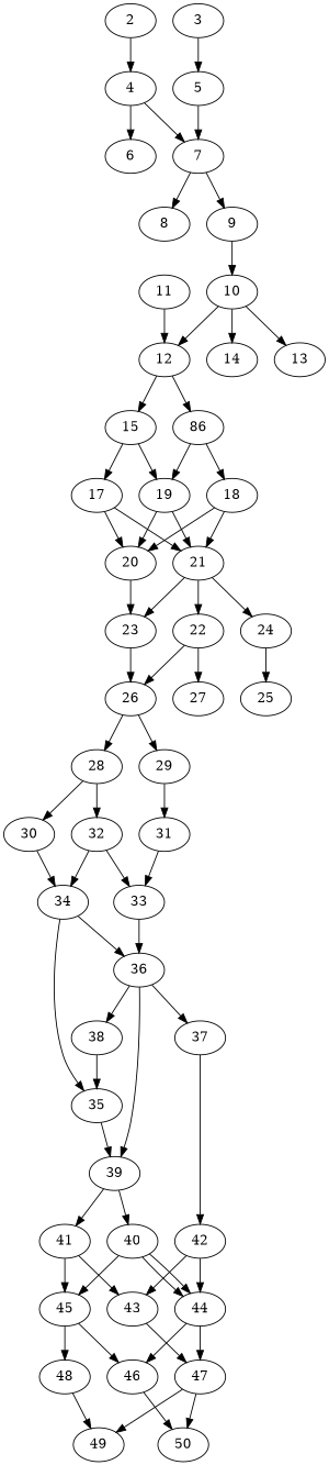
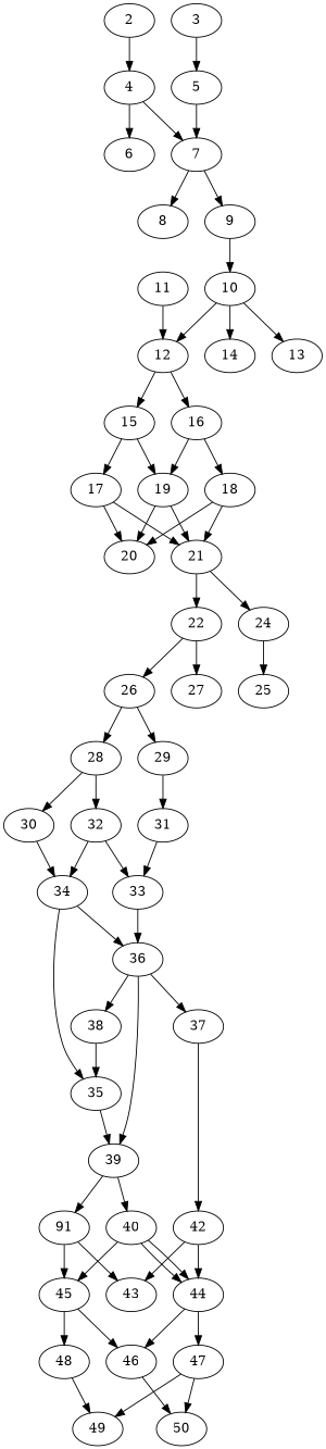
  digraph {
    node [alpha=0.03]
    2 [alpha=0.13 expect_size=19714048]
    4 [alpha=0.05 expect_size=48174080]
    6 [alpha=0.09 expect_size=33167360]
    7 [alpha=0.09 expect_size=19552256]
    8 [expect_size=45385728]
    9 [alpha=0.02 expect_size=52260864]
    3 [alpha=0.08 expect_size=47161344]
    5 [alpha=0.06 expect_size=22294528]
    10 [alpha=0.02 expect_size=47453184]
    11 [alpha=0.20 expect_size=41352192]
    12 [alpha=0.01 expect_size=14401536]
    13 [expect_size=44419072]
    14 [alpha=0.13 expect_size=15963136]
    15 [alpha=0.11 expect_size=27276288]
-   16 [alpha=0.05 expect_size=41897984 label=86]
+   16 [alpha=0.05 expect_size=41897984]
    17 [expect_size=16265216]
    19 [alpha=0.08 expect_size=44897280]
    18 [alpha=0.01 expect_size=37686272]
    20 [alpha=0.14 expect_size=50159616]
    21 [alpha=0.11 expect_size=6907904]
-   23 [alpha=0.16 expect_size=8935424]
    22 [alpha=0.15 expect_size=5919744]
    24 [alpha=0.16 expect_size=15233024]
    26 [alpha=0.01 expect_size=25836544]
    27 [alpha=0.06 expect_size=37248000]
    25 [alpha=0.02 expect_size=46541824]
    28 [alpha=0.07 expect_size=43748352]
    29 [alpha=0.09 expect_size=45541376]
    30 [alpha=0.08 expect_size=17639424]
    32 [alpha=0.02 expect_size=30213120]
    31 [expect_size=50591744]
    34 [alpha=0.17 expect_size=9169920]
    33 [alpha=0.17 expect_size=18161664]
    36 [alpha=0.11 expect_size=51842048]
    35 [alpha=0.06 expect_size=46170112]
    38 [expect_size=20100096]
    39 [expect_size=37140480]
    37 [alpha=0.20 expect_size=6924288]
    40 [alpha=0.02 expect_size=10691584]
-   41 [alpha=0.01 expect_size=30149632]
+   41 [alpha=0.01 expect_size=30149632 label=91]
    42 [alpha=0.01 expect_size=37254144]
    44 [alpha=0.09 expect_size=33866752]
    45 [alpha=0.12 expect_size=26087424]
    43 [expect_size=41162752]
    47 [alpha=0.09 expect_size=17464320]
    46 [alpha=0.04 expect_size=39859200]
    48 [alpha=0.11 expect_size=17112064]
    50 [alpha=0.14 expect_size=30781440]
    49 [alpha=0.10 expect_size=24061952]
    2 -> 4
    4 -> 6
    4 -> 7
    7 -> 8
    7 -> 9
    9 -> 10
    3 -> 5
    5 -> 7
    10 -> 12
    10 -> 13
    10 -> 14
    11 -> 12
    12 -> 15
    12 -> 16
    15 -> 17
    15 -> 19
    16 -> 19
    16 -> 18
    17 -> 20
    17 -> 21
    19 -> 20
    19 -> 21
    18 -> 20
    18 -> 21
-   20 -> 23
-   21 -> 23
    21 -> 22
    21 -> 24
-   23 -> 26
    22 -> 26
    22 -> 27
    24 -> 25
    26 -> 28
    26 -> 29
    28 -> 30
    28 -> 32
    29 -> 31
    30 -> 34
    32 -> 34
    32 -> 33
    31 -> 33
    34 -> 36
    34 -> 35
    33 -> 36
    36 -> 38
    36 -> 39
    36 -> 37
    35 -> 39
    38 -> 35
    39 -> 40
    39 -> 41
    37 -> 42
    40 -> 44
    40 -> 44
    40 -> 45
    41 -> 45
    41 -> 43
    42 -> 44
    42 -> 43
    44 -> 47
    44 -> 46
    45 -> 46
    45 -> 48
-   43 -> 47
    47 -> 50
    47 -> 49
    46 -> 50
    48 -> 49
  }
